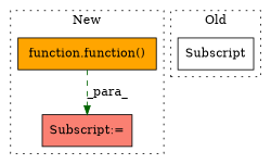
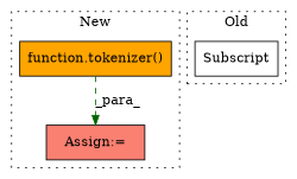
  digraph {
    node [shape=box style=filled]
-   n1 [a=75 l=382 label="function.function()" s=1214 fillcolor=orange]
-   n2 [a=68 l=3 label="Subscript:=" s=1761 fillcolor=salmon]
+   n1 [a=75 l=382 label="function.tokenizer()" s=1214 fillcolor=orange]
+   n2 [a=68 l=3 label="Assign:=" s=1761 fillcolor=salmon]
    n3 [a=63 l="23,0" label=Subscript s="198,0" fillcolor=white]
    subgraph cluster_1 {
      label=New
      style=dotted
      n1
      n2
    }
    subgraph cluster_2 {
      label=Old
      style=dotted
      n3
    }
    n1 -> n2 [label=_para_ color=darkgreen style=dashed]
  }
